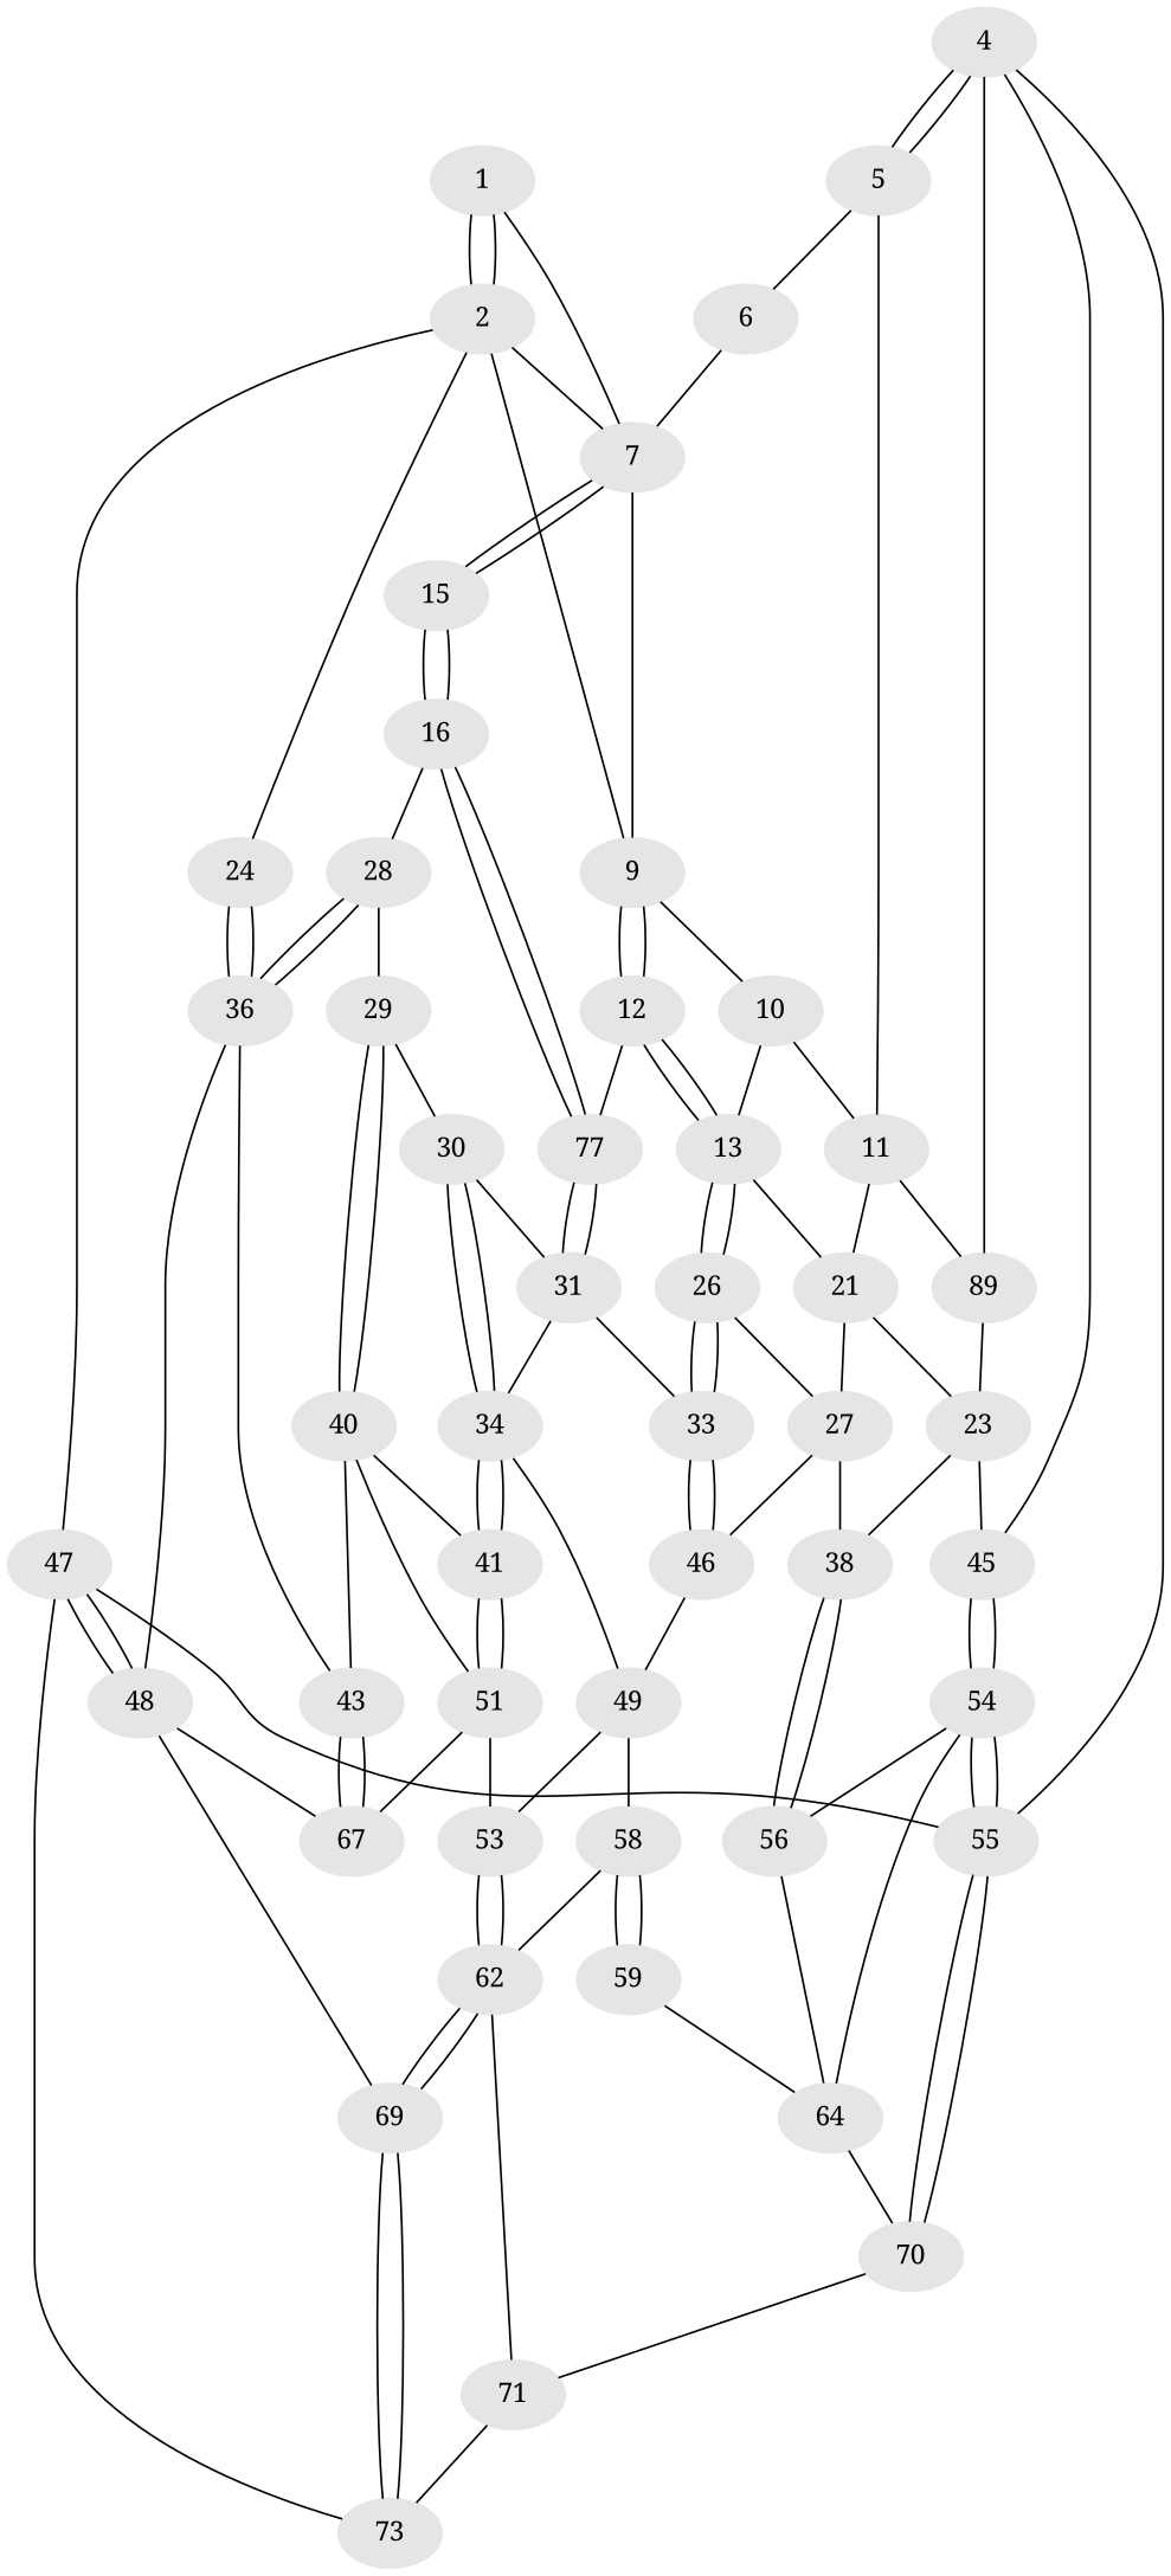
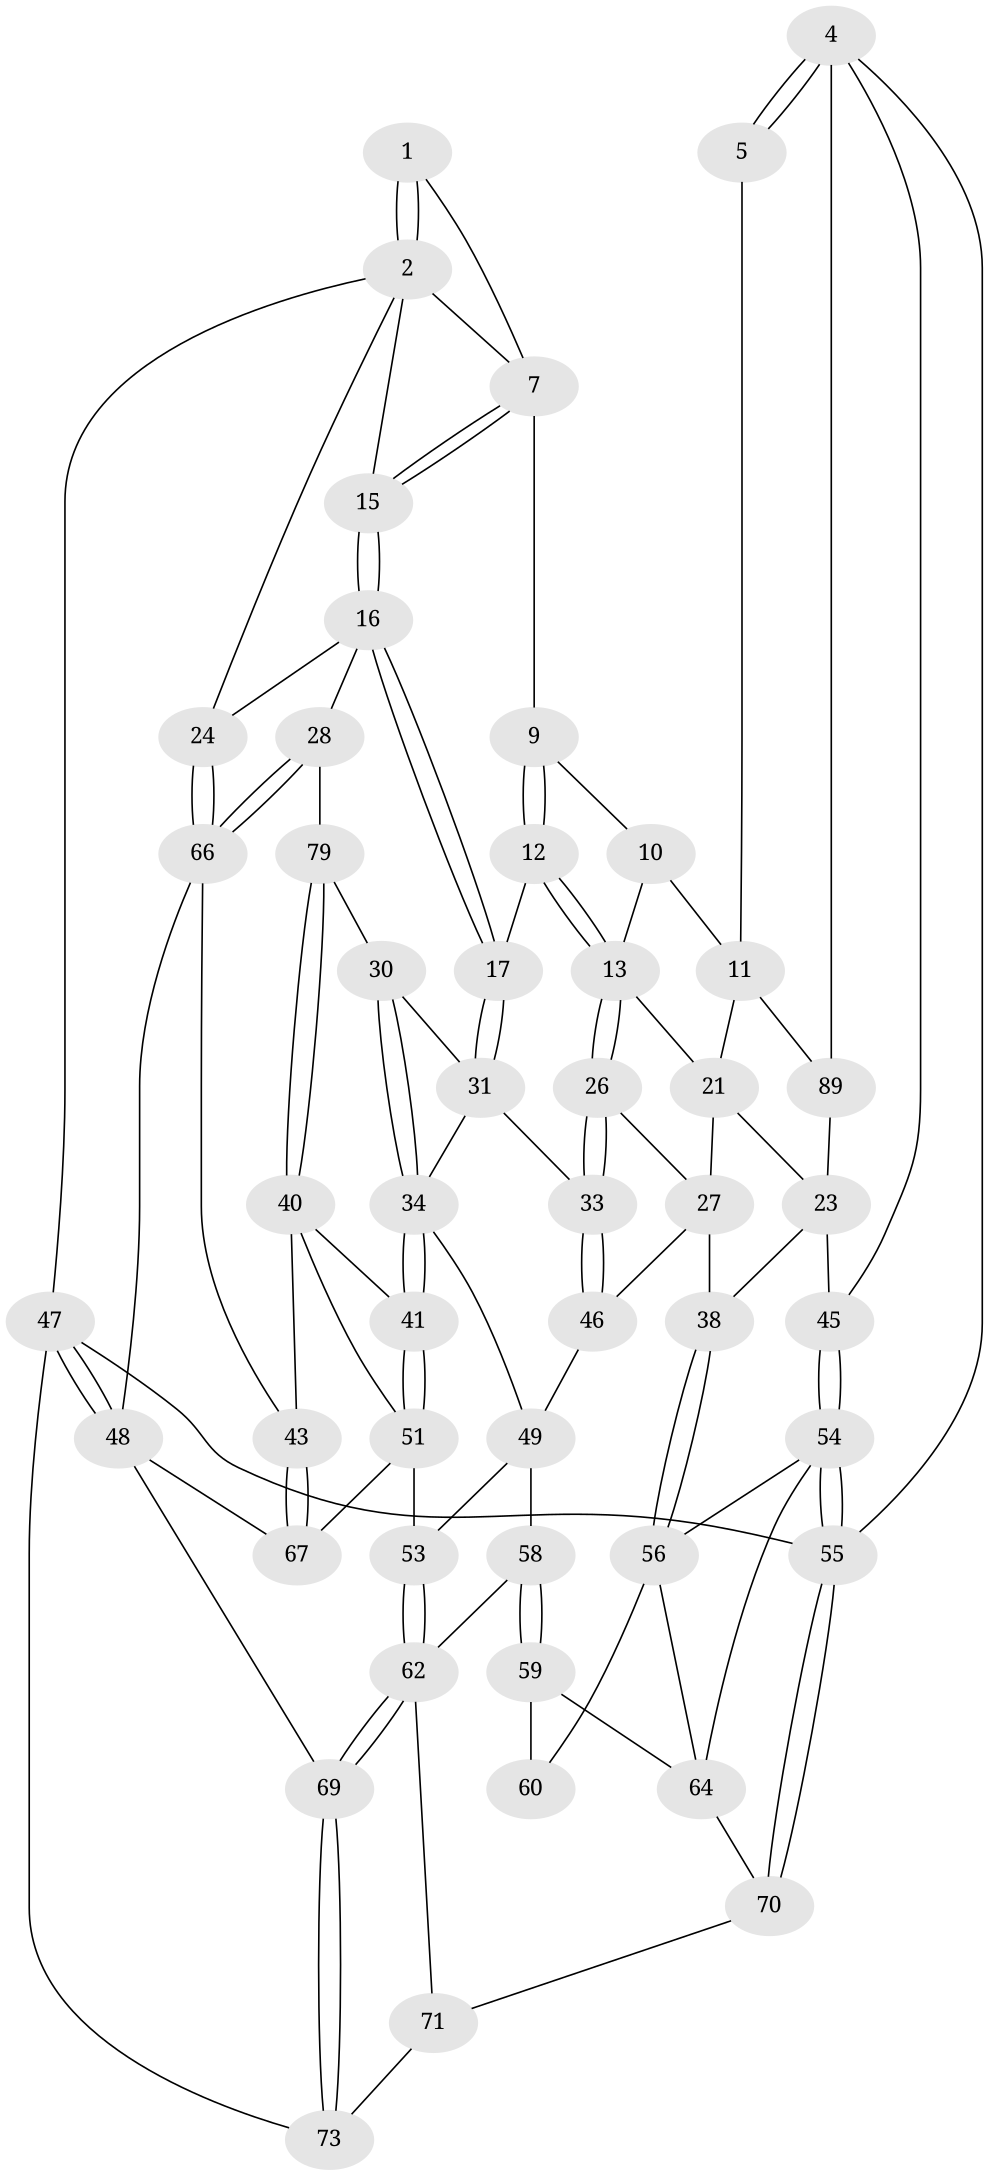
  graph {
    fontname="Noto Serif"
    node [color=gray90 fontname="Noto Serif" style=filled]
    edge [fontname="Noto Serif"]
    2 [super="+3"]
    1
    7 [super="+8"]
    15
    24
    47
    9
    4 [super="+20"]
    5
    n10 [label=89]
    45
    55
    16 [super="+25"]
-   36 [super="+42"]
+   36 [super="+42" label=66]
    48 [super="+68"]
    73 [super="+74"]
-   6
    11 [super="+18"]
    23 [super="+39"]
    54 [super="+57"]
    70
    21 [super="+22"]
    10
    12
    13 [super="+14"]
-   17 [label=77]
+   17
    26
    27 [super="+37"]
    31 [super="+32"]
    33
    28
-   29
+   29 [label=79]
    34 [super="+35"]
    38
    46
    56 [super="+61"]
    43
    49 [super="+50"]
    30
    40 [super="+44"]
    41
    51 [super="+52"]
    53
    58
    67
    69
    64 [super="+66"]
+   60
    62 [super="+63"]
    59 [super="+65"]
    71 [super="+72"]
    2 -- 7
-   2 -- 9
+   2 -- 15
    2 -- 24
    2 -- 47
    1 -- 2
    1 -- 2
    1 -- 7
    7 -- 15
    7 -- 15
    7 -- 9
    15 -- 16
    15 -- 16
    24 -- 36
    24 -- 36
    47 -- 55
    47 -- 48
    47 -- 48
    47 -- 73
    9 -- 10
    9 -- 12
    9 -- 12
    4 -- 5
    4 -- 5
    4 -- n10
    4 -- 45
    4 -- 55
-   5 -- 6
    5 -- 11
    n10 -- 23
    45 -- 54
    45 -- 54
    55 -- 70
    55 -- 70
+   16 -- 24
    16 -- 17
    16 -- 17
    16 -- 28
    36 -- 48
    36 -- 43
    48 -- 67
    48 -- 69
-   6 -- 7
    11 -- n10
    11 -- 21
    23 -- 45
    23 -- 38
    54 -- 55
    54 -- 55
    54 -- 56
    54 -- 64
    70 -- 71
    21 -- 23
    21 -- 27
    10 -- 11
    10 -- 13
    12 -- 13
    12 -- 13
    12 -- 17
    13 -- 21
    13 -- 26
    13 -- 26
    17 -- 31
    17 -- 31
    26 -- 27
    26 -- 33
    26 -- 33
    27 -- 38
    27 -- 46
    31 -- 33
    31 -- 34
    33 -- 46
    33 -- 46
    28 -- 36
    28 -- 36
    28 -- 29
    29 -- 30
    29 -- 40
    29 -- 40
    34 -- 49
    34 -- 41
    34 -- 41
    38 -- 56
    38 -- 56
    46 -- 49
    56 -- 64
+   56 -- 60
    43 -- 67
    43 -- 67
    49 -- 53
    49 -- 58
    30 -- 31
    30 -- 34
    30 -- 34
    40 -- 43
    40 -- 41
    40 -- 51
    41 -- 51
    41 -- 51
    51 -- 53
    51 -- 67
    53 -- 62
    53 -- 62
    58 -- 62
    58 -- 59
    58 -- 59
    69 -- 73
    69 -- 73
    64 -- 70
    62 -- 69
    62 -- 69
    62 -- 71
    59 -- 64
+   59 -- 60 [weight=2]
    71 -- 73 [weight=2]
  }
